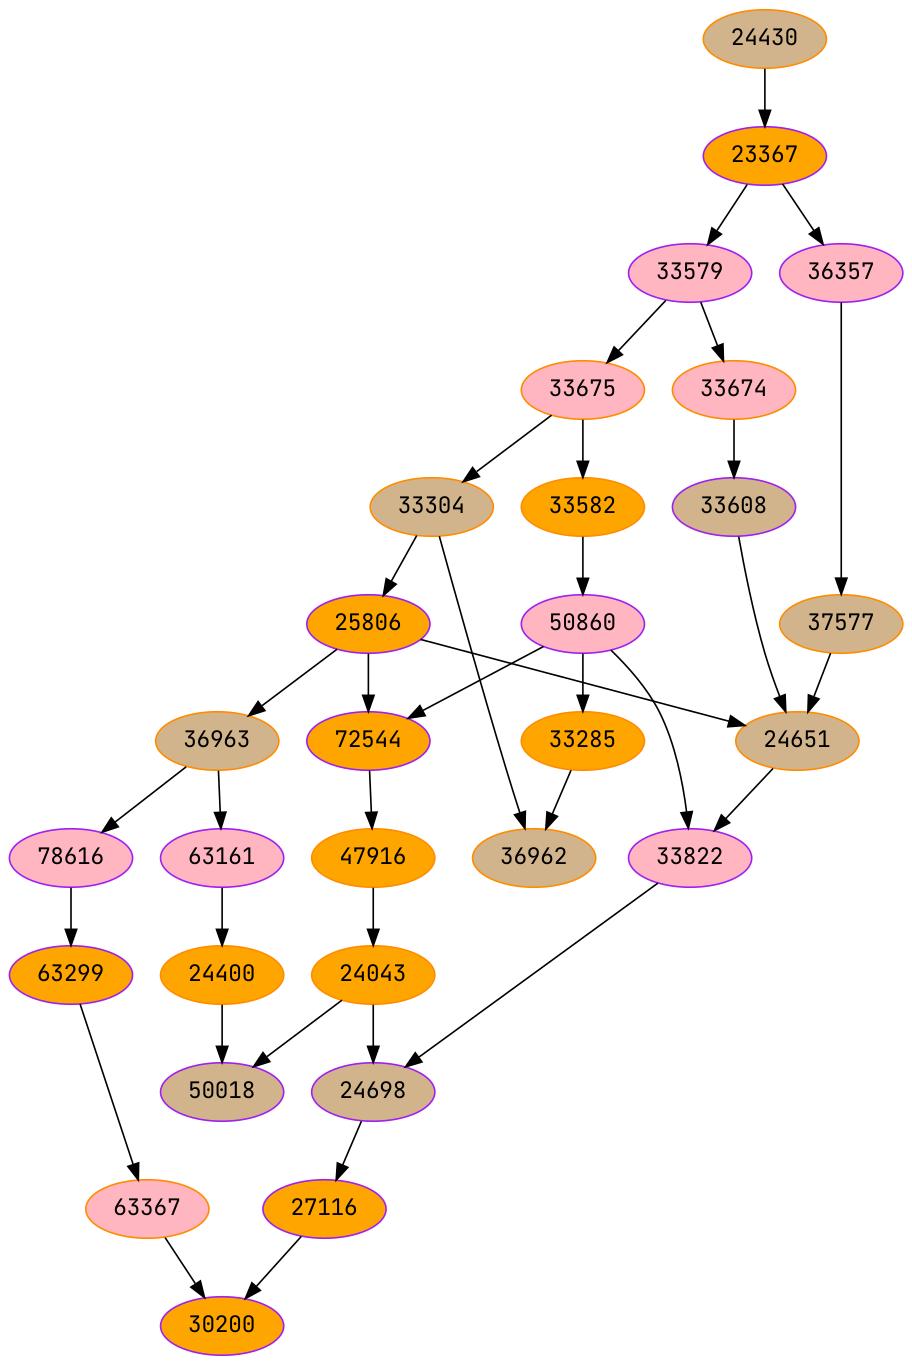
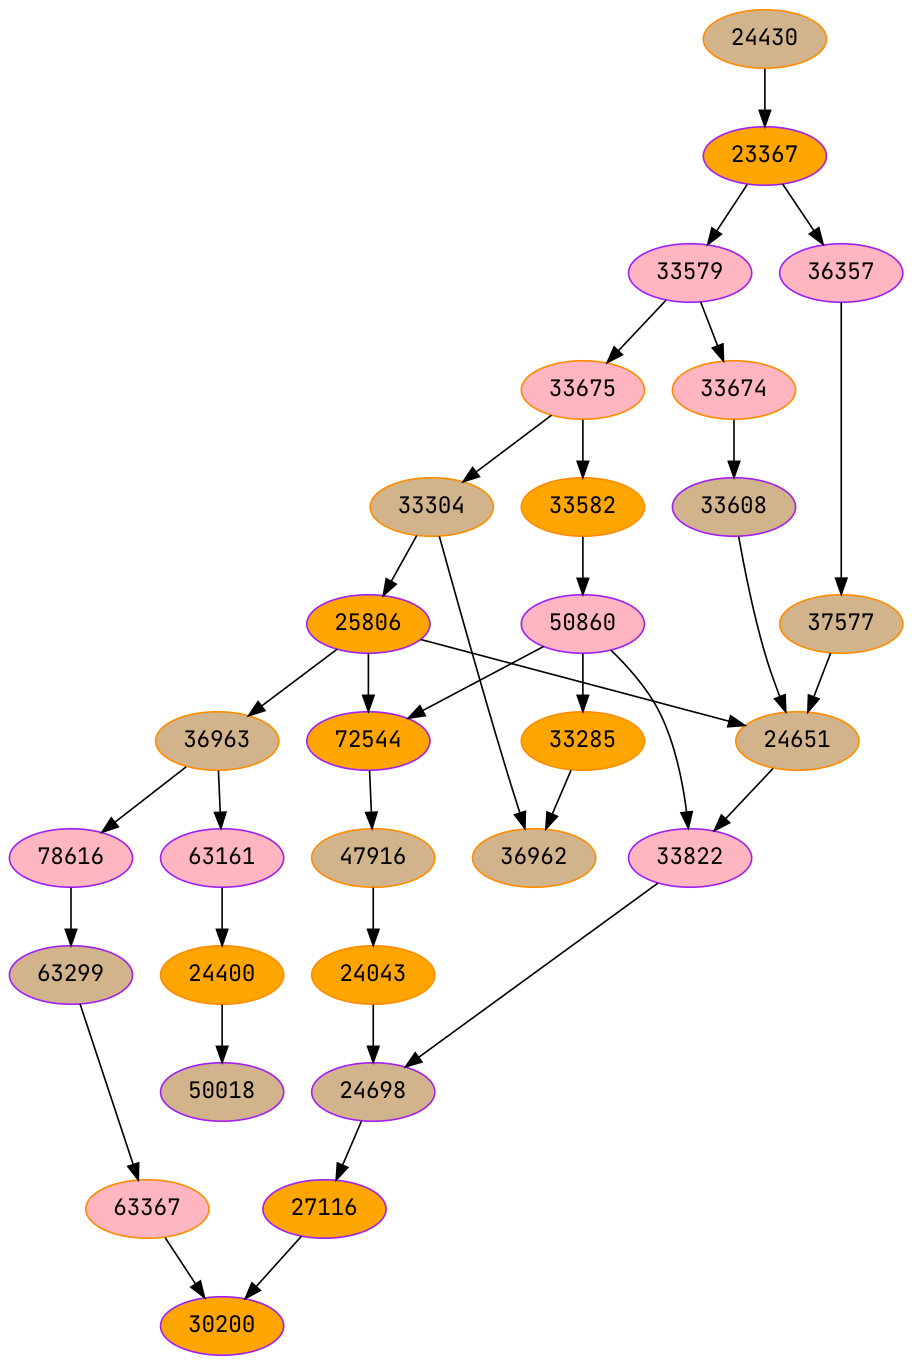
  strict digraph {
    fontname="JetBrains Mono"
    node [color=purple fillcolor=tan fontname="JetBrains Mono" style=filled]
    edge [fontname="JetBrains Mono"]
    n1 [fillcolor=orange label=30200]
    n2 [color=darkorange fillcolor=lightpink label=63367]
    n3 [fillcolor=orange label=27116]
    n4 [label=50018]
-   n5 [fillcolor=orange label=63299]
+   n5 [label=63299]
    n6 [label=24698]
    n7 [color=darkorange fillcolor=orange label=24043]
    n8 [color=darkorange fillcolor=orange label=24400]
    n9 [fillcolor=lightpink label=78616]
    n10 [fillcolor=lightpink label=33822]
-   n11 [color=darkorange fillcolor=orange label=47916]
+   n11 [color=darkorange label=47916]
    n12 [fillcolor=lightpink label=63161]
    n13 [color=darkorange label=36963]
    n14 [color=darkorange label=24651]
    n15 [fillcolor=lightpink label=50860]
    n16 [fillcolor=orange label=72544]
    n17 [color=darkorange fillcolor=orange label=33285]
    n18 [color=darkorange label=36962]
    n19 [fillcolor=orange label=25806]
    n20 [label=33608]
    n21 [color=darkorange label=37577]
    n22 [color=darkorange fillcolor=orange label=33582]
    n23 [color=darkorange label=33304]
    n24 [color=darkorange fillcolor=lightpink label=33674]
    n25 [fillcolor=lightpink label=36357]
    n26 [color=darkorange fillcolor=lightpink label=33675]
    n27 [fillcolor=lightpink label=33579]
    n28 [fillcolor=orange label=23367]
    n29 [color=darkorange label=24430]
    n2 -> n1
    n3 -> n1
    n5 -> n2
    n6 -> n3
-   n7 -> n4
    n7 -> n6
    n8 -> n4
    n9 -> n5
    n10 -> n6
    n11 -> n7
    n12 -> n8
    n13 -> n9
    n13 -> n12
    n14 -> n10
    n15 -> n10
    n15 -> n16
    n15 -> n17
    n16 -> n11
    n17 -> n18
    n19 -> n13
    n19 -> n14
    n19 -> n16
    n20 -> n14
    n21 -> n14
    n22 -> n15
    n23 -> n18
    n23 -> n19
    n24 -> n20
    n25 -> n21
    n26 -> n22
    n26 -> n23
    n27 -> n24
    n27 -> n26
    n28 -> n25
    n28 -> n27
    n29 -> n28
  }
